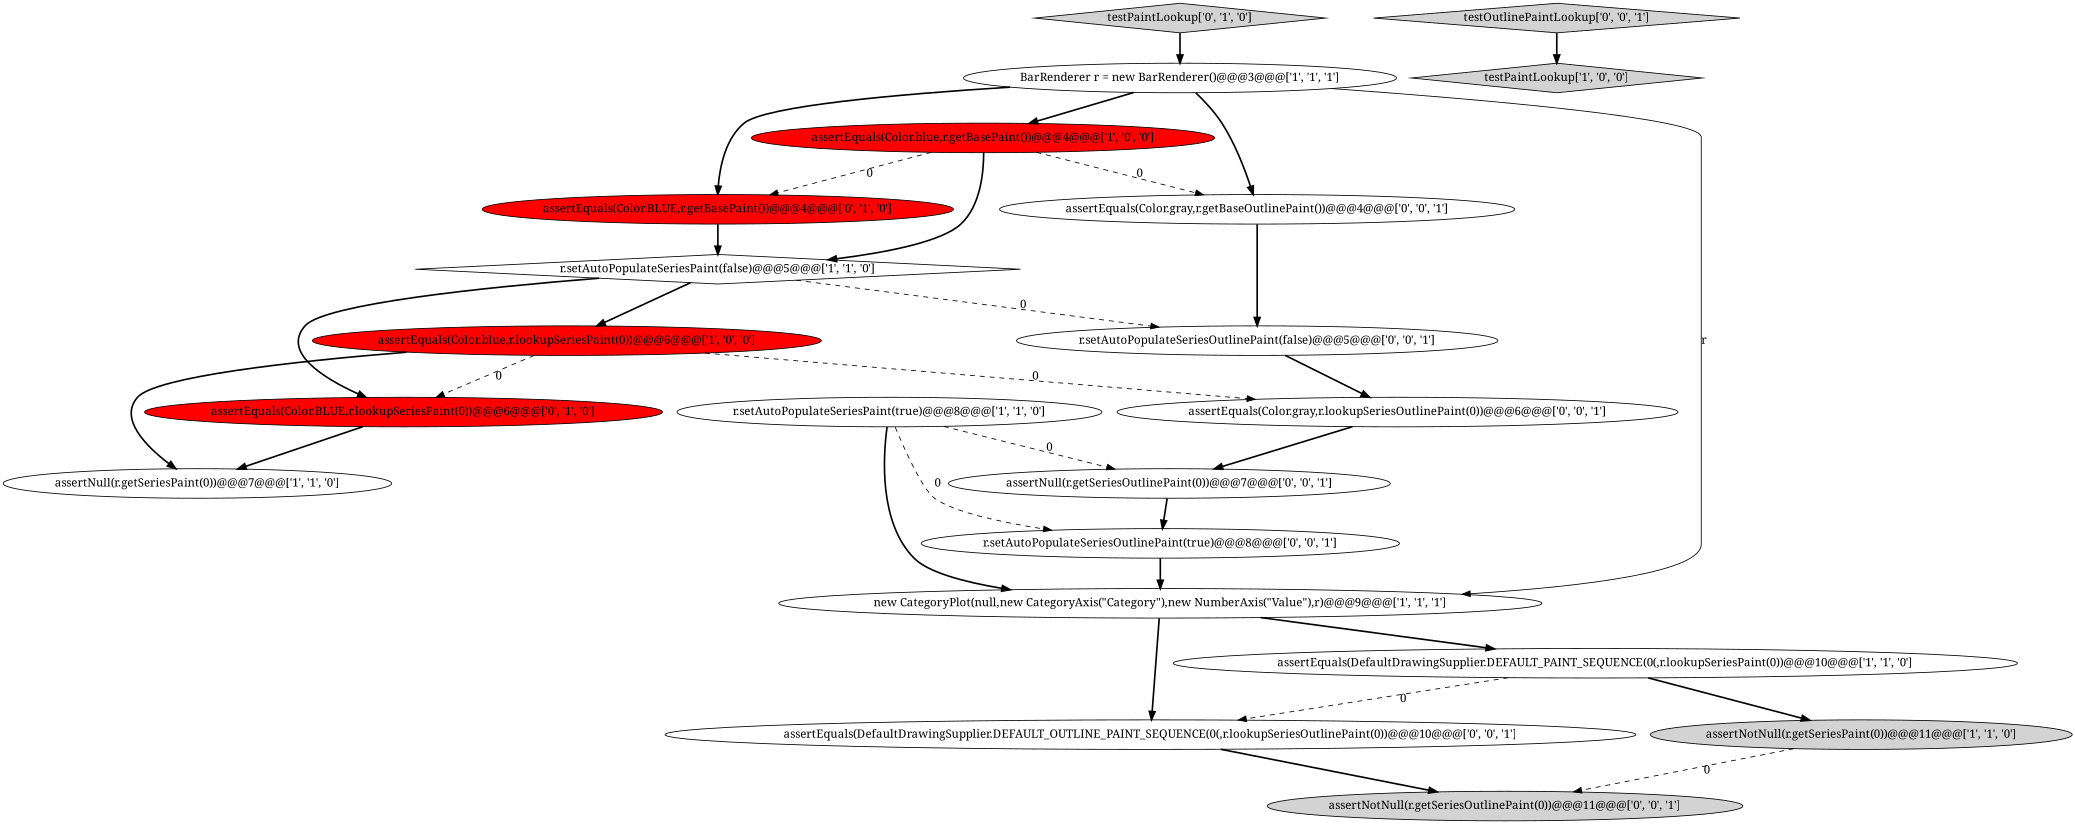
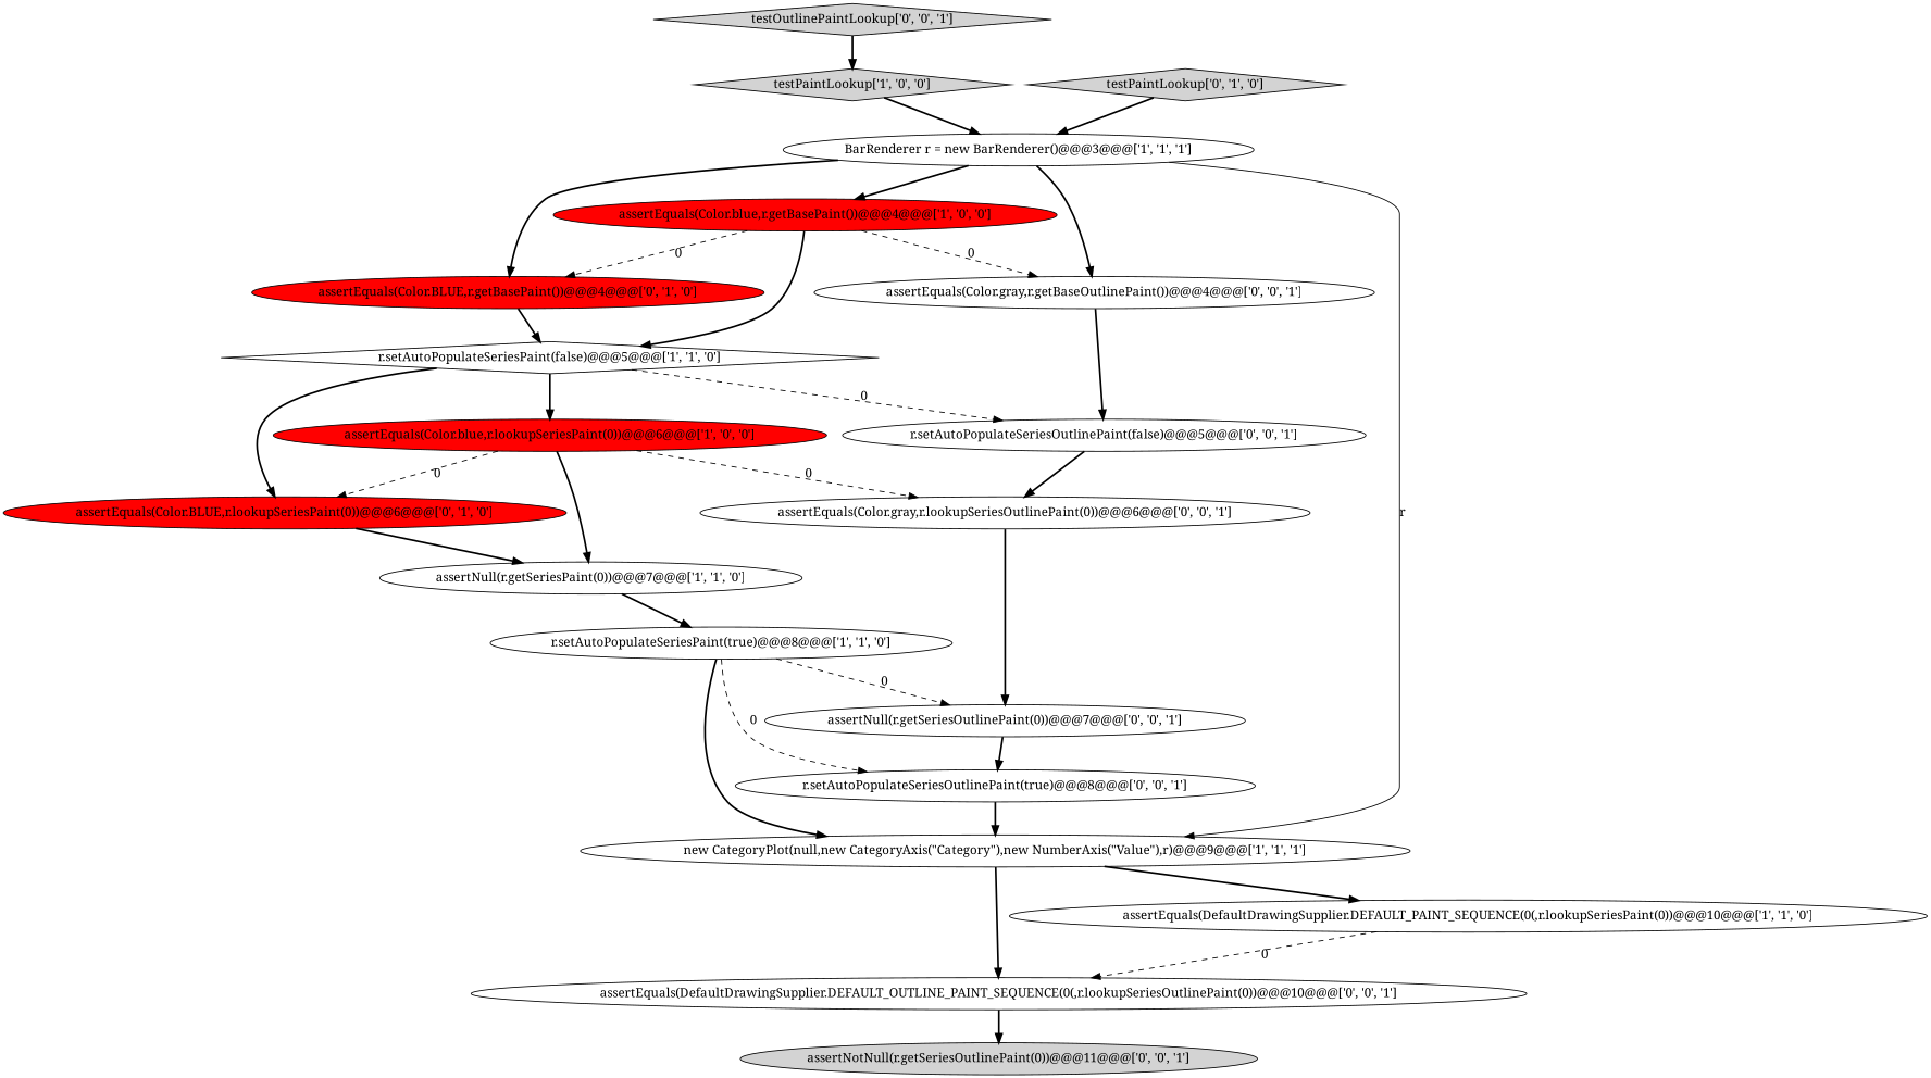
  digraph {
    fontname="Noto Serif"
    node [fillcolor=white fontname="Noto Serif" shape=ellipse style=filled]
    edge [fontname="Noto Serif" style=bold]
    n1 [label="new CategoryPlot(null,new CategoryAxis(\"Category\"),new NumberAxis(\"Value\"),r)@@@9@@@['1', '1', '1']"]
    n2 [label="assertEquals(DefaultDrawingSupplier.DEFAULT_PAINT_SEQUENCE(0(,r.lookupSeriesPaint(0))@@@10@@@['1', '1', '0']"]
    n3 [label="assertEquals(DefaultDrawingSupplier.DEFAULT_OUTLINE_PAINT_SEQUENCE(0(,r.lookupSeriesOutlinePaint(0))@@@10@@@['0', '0', '1']"]
-   n4 [fillcolor=lightgray label="assertNotNull(r.getSeriesPaint(0))@@@11@@@['1', '1', '0']"]
    n5 [fillcolor=lightgray label="assertNotNull(r.getSeriesOutlinePaint(0))@@@11@@@['0', '0', '1']"]
    n6 [label="assertEquals(Color.gray,r.lookupSeriesOutlinePaint(0))@@@6@@@['0', '0', '1']"]
    n7 [label="assertNull(r.getSeriesOutlinePaint(0))@@@7@@@['0', '0', '1']"]
    n8 [label="r.setAutoPopulateSeriesOutlinePaint(true)@@@8@@@['0', '0', '1']"]
    n9 [fillcolor=red label="assertEquals(Color.BLUE,r.lookupSeriesPaint(0))@@@6@@@['0', '1', '0']"]
    n10 [label="assertNull(r.getSeriesPaint(0))@@@7@@@['1', '1', '0']"]
    n11 [label="r.setAutoPopulateSeriesPaint(true)@@@8@@@['1', '1', '0']"]
    n12 [label="assertEquals(Color.gray,r.getBaseOutlinePaint())@@@4@@@['0', '0', '1']"]
    n13 [label="r.setAutoPopulateSeriesOutlinePaint(false)@@@5@@@['0', '0', '1']"]
    n14 [label="r.setAutoPopulateSeriesPaint(false)@@@5@@@['1', '1', '0']" shape=diamond]
    n15 [fillcolor=red label="assertEquals(Color.blue,r.lookupSeriesPaint(0))@@@6@@@['1', '0', '0']"]
    n16 [fillcolor=lightgray label="testOutlinePaintLookup['0', '0', '1']" shape=diamond]
    n17 [fillcolor=lightgray label="testPaintLookup['1', '0', '0']" shape=diamond]
    n18 [label="BarRenderer r = new BarRenderer()@@@3@@@['1', '1', '1']"]
    n19 [fillcolor=red label="assertEquals(Color.BLUE,r.getBasePaint())@@@4@@@['0', '1', '0']"]
    n20 [fillcolor=red label="assertEquals(Color.blue,r.getBasePaint())@@@4@@@['1', '0', '0']"]
    n21 [fillcolor=lightgray label="testPaintLookup['0', '1', '0']" shape=diamond]
    n1 -> n2
    n1 -> n3
    n2 -> n3 [label=0 style=dashed]
-   n2 -> n4
    n3 -> n5
-   n4 -> n5 [label=0 style=dashed]
    n6 -> n7
    n7 -> n8
    n8 -> n1
    n9 -> n10
+   n10 -> n11
    n11 -> n1
    n11 -> n7 [label=0 style=dashed]
    n11 -> n8 [label=0 style=dashed]
    n12 -> n13
    n13 -> n6
    n14 -> n9
    n14 -> n13 [label=0 style=dashed]
    n14 -> n15
    n15 -> n6 [label=0 style=dashed]
    n15 -> n9 [label=0 style=dashed]
    n15 -> n10
    n16 -> n17
+   n17 -> n18
    n18 -> n1 [label=r style=solid]
    n18 -> n12
    n18 -> n19
    n18 -> n20
    n19 -> n14
    n20 -> n12 [label=0 style=dashed]
    n20 -> n14
    n20 -> n19 [label=0 style=dashed]
    n21 -> n18
  }
